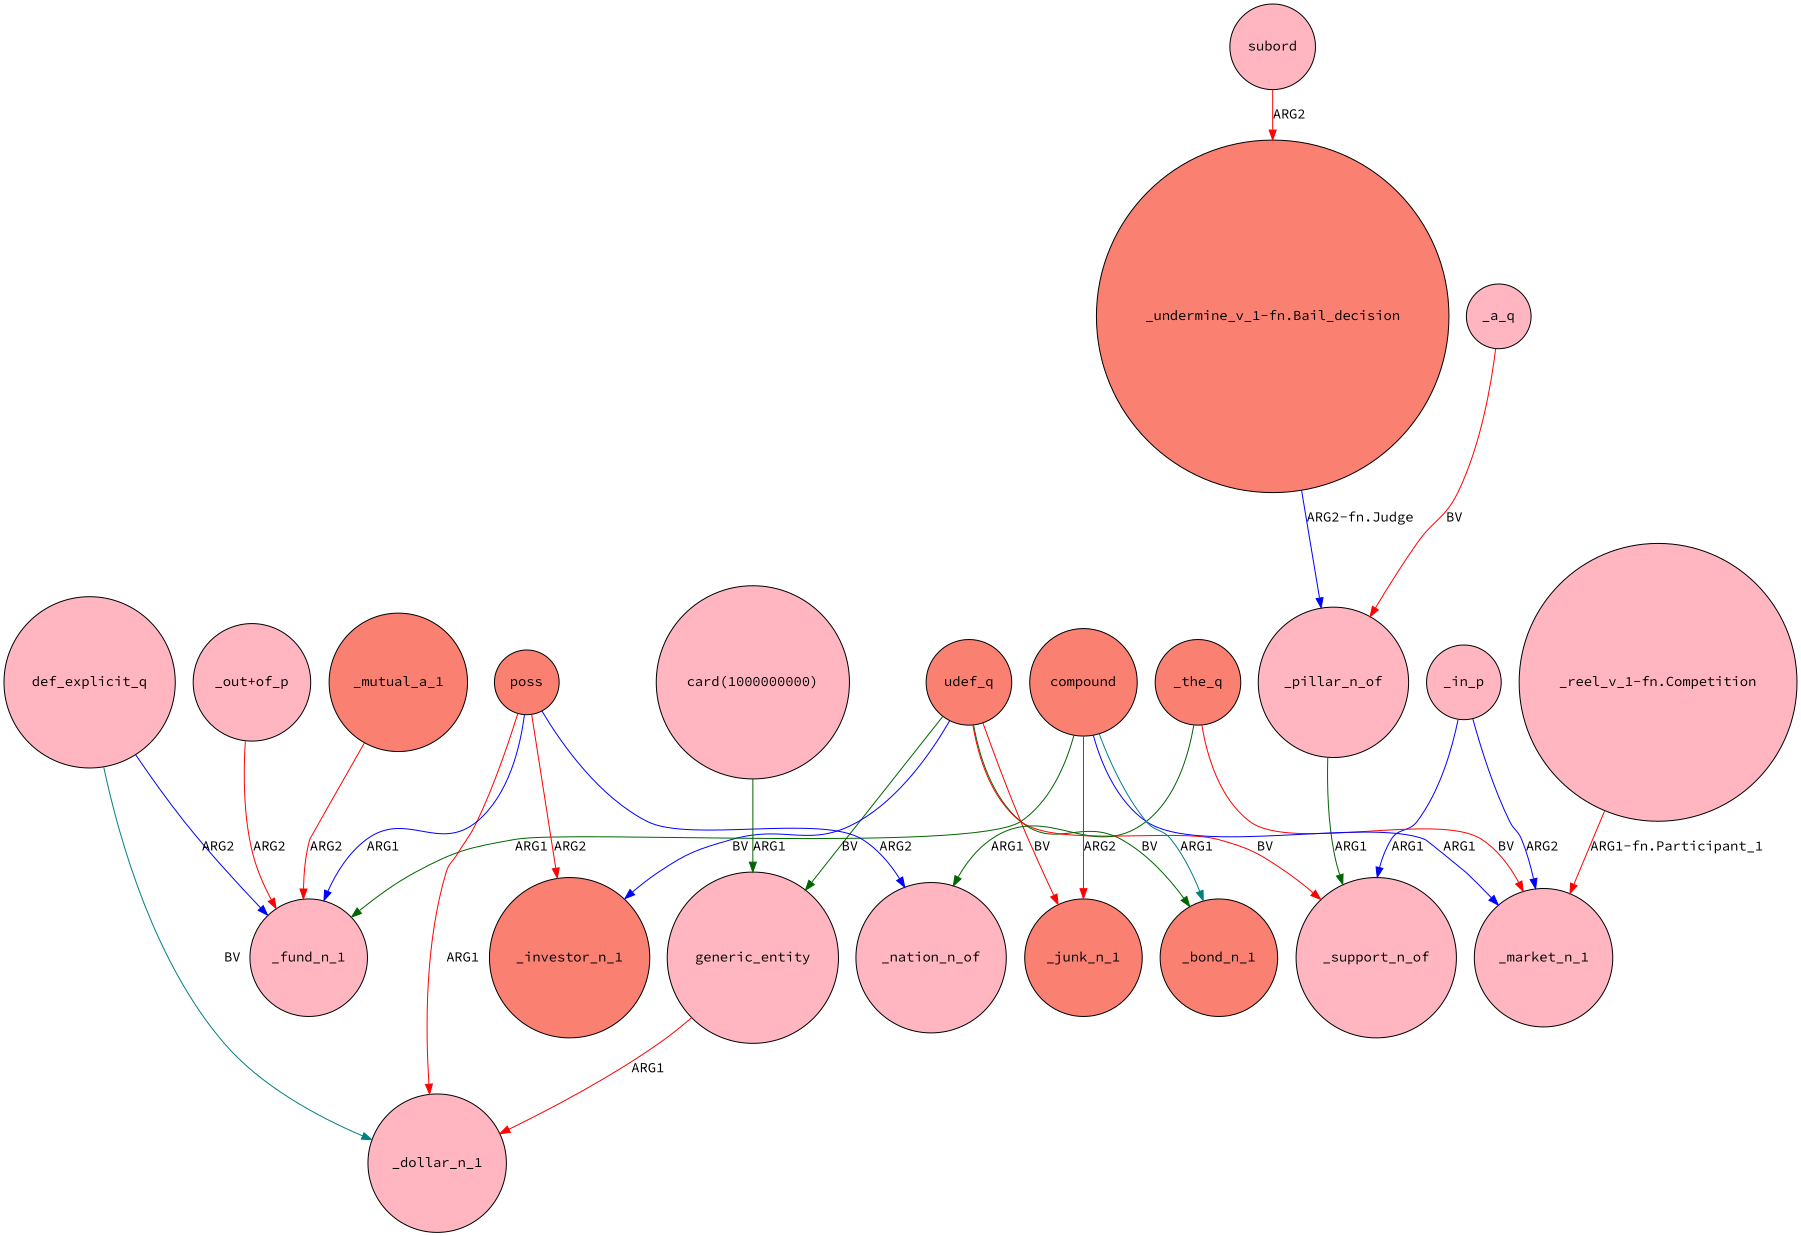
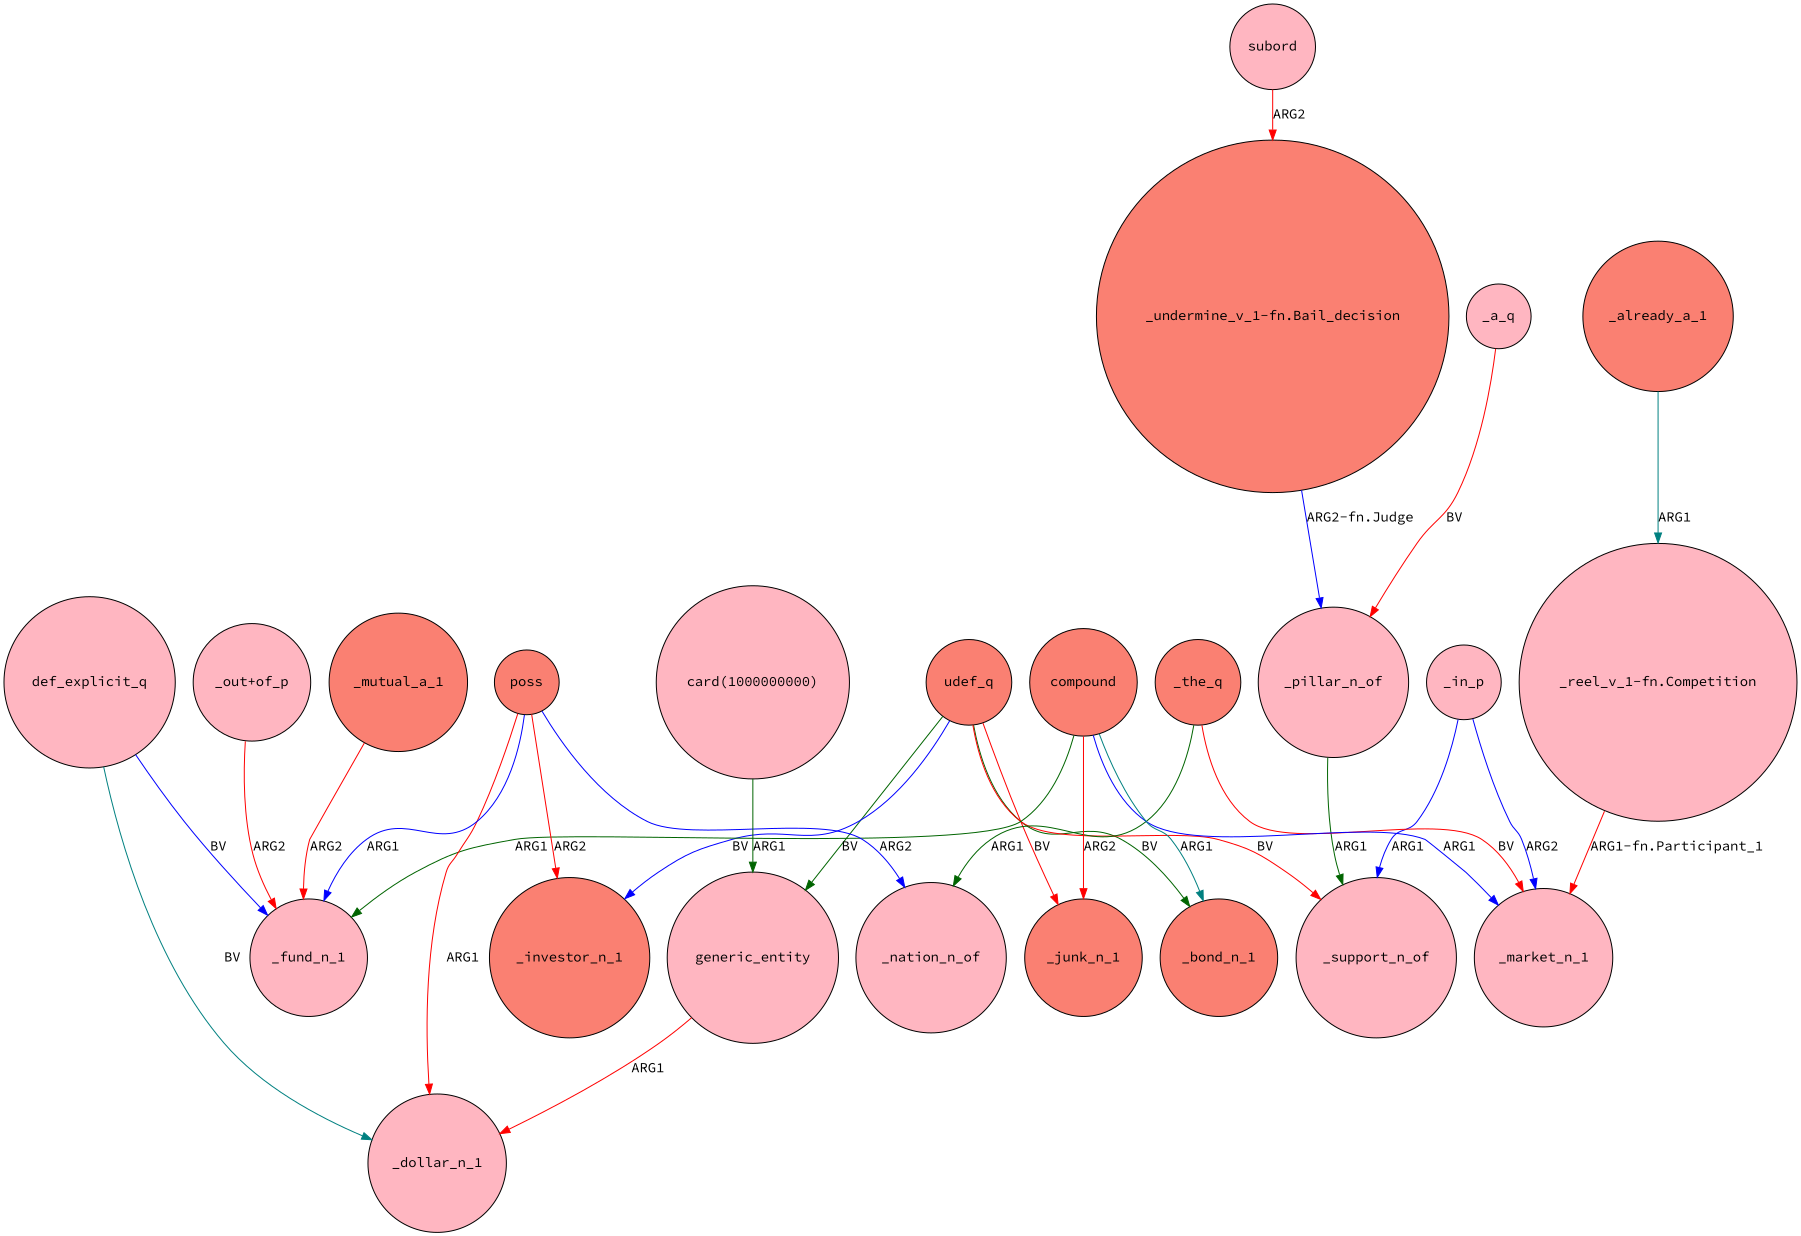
  digraph {
    fontname="Source Code Pro"
    node [fillcolor=lightpink fontname="Source Code Pro" shape=circle style=filled]
    edge [color=red fontname="Source Code Pro"]
    def_explicit_q
    _dollar_n_1
    _fund_n_1
+   _already_a_1 [fillcolor=salmon]
    "_reel_v_1-fn.Competition"
    _market_n_1
    udef_q [fillcolor=salmon]
    _bond_n_1 [fillcolor=salmon]
    _support_n_of
    _junk_n_1 [fillcolor=salmon]
    generic_entity
    _investor_n_1 [fillcolor=salmon]
    _in_p
    "_undermine_v_1-fn.Bail_decision" [fillcolor=salmon]
    _pillar_n_of
    "_out+of_p"
    _a_q
    _the_q [fillcolor=salmon]
    _nation_n_of
    compound [fillcolor=salmon]
    poss [fillcolor=salmon]
    subord
    _mutual_a_1 [fillcolor=salmon]
    "card(1000000000)"
    def_explicit_q -> _dollar_n_1 [color=teal label=BV]
-   def_explicit_q -> _fund_n_1 [color=blue label=ARG2]
+   def_explicit_q -> _fund_n_1 [color=blue label=BV]
+   _already_a_1 -> "_reel_v_1-fn.Competition" [color=teal label=ARG1]
    "_reel_v_1-fn.Competition" -> _market_n_1 [label="ARG1-fn.Participant_1"]
    udef_q -> _bond_n_1 [color=darkgreen label=BV]
    udef_q -> _support_n_of [label=BV]
    udef_q -> _junk_n_1 [label=BV]
    udef_q -> generic_entity [color=darkgreen label=BV]
    udef_q -> _investor_n_1 [color=blue label=BV]
    generic_entity -> _dollar_n_1 [label=ARG1]
    _in_p -> _market_n_1 [color=blue label=ARG2]
    _in_p -> _support_n_of [color=blue label=ARG1]
    "_undermine_v_1-fn.Bail_decision" -> _pillar_n_of [color=blue label="ARG2-fn.Judge"]
    _pillar_n_of -> _support_n_of [color=darkgreen label=ARG1]
    "_out+of_p" -> _fund_n_1 [label=ARG2]
    _a_q -> _pillar_n_of [label=BV]
    _the_q -> _market_n_1 [label=BV]
    _the_q -> _nation_n_of [color=darkgreen label=ARG1]
    compound -> _fund_n_1 [color=darkgreen label=ARG1]
    compound -> _market_n_1 [color=blue label=ARG1]
    compound -> _bond_n_1 [color=teal label=ARG1]
    compound -> _junk_n_1 [label=ARG2]
    poss -> _dollar_n_1 [label=ARG1]
    poss -> _fund_n_1 [color=blue label=ARG1]
    poss -> _investor_n_1 [label=ARG2]
    poss -> _nation_n_of [color=blue label=ARG2]
    subord -> "_undermine_v_1-fn.Bail_decision" [label=ARG2]
    _mutual_a_1 -> _fund_n_1 [label=ARG2]
    "card(1000000000)" -> generic_entity [color=darkgreen label=ARG1]
  }
